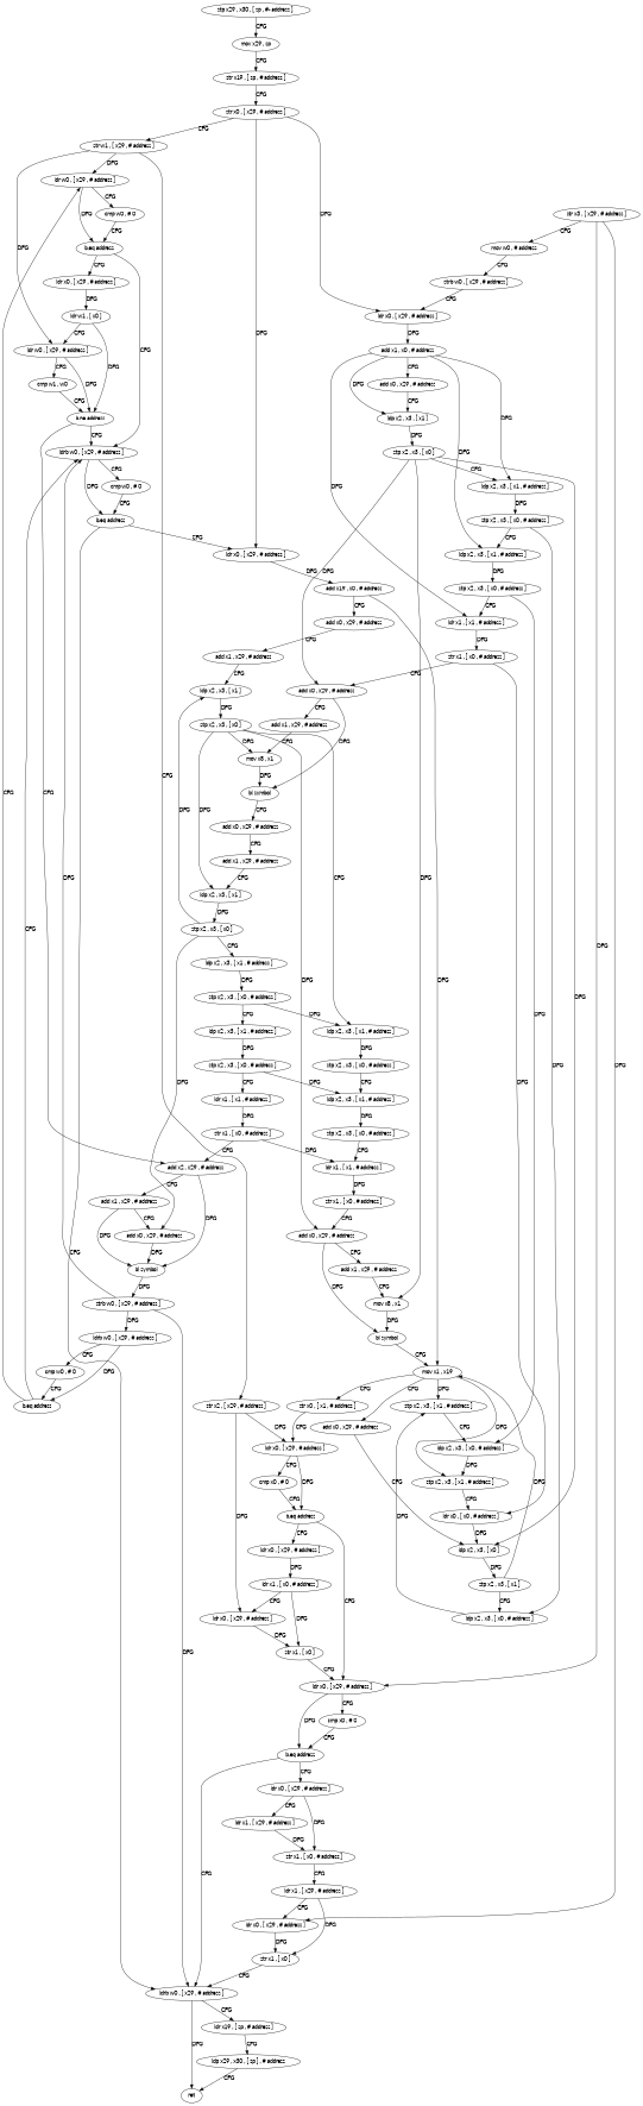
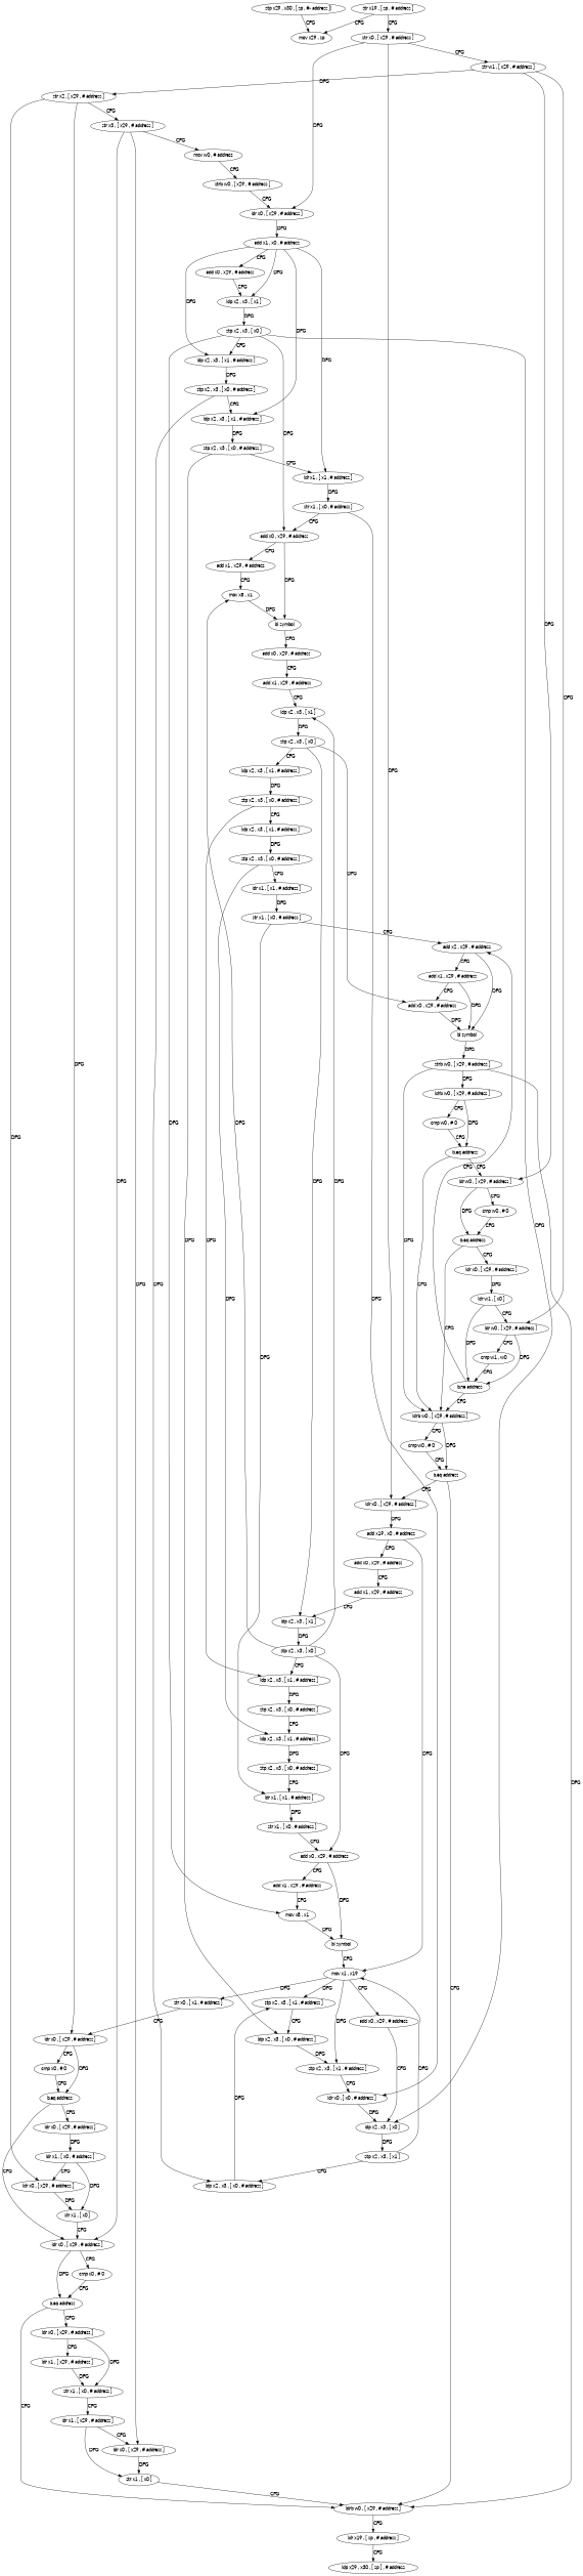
  digraph {
    fontname=Lato
    node [fontname=Lato]
    edge [fontname=Lato]
    n1 [label="stp x29 , x30 , [ sp , #- address ]!"]
    n2 [label="mov x29 , sp"]
    n3 [label="str x19 , [ sp , # address ]"]
    n4 [label="str x0 , [ x29 , # address ]"]
    n5 [label="str w1 , [ x29 , # address ]"]
    n6 [label="ldr x0 , [ x29 , # address ]"]
    n7 [label="ldr x0 , [ x29 , # address ]"]
    n8 [label="str x2 , [ x29 , # address ]"]
    n9 [label="ldr w0 , [ x29 , # address ]"]
    n10 [label="ldr w0 , [ x29 , # address ]"]
    n11 [label="add x1 , x0 , # address"]
    n12 [label="add x19 , x0 , # address"]
    n13 [label="str x3 , [ x29 , # address ]"]
    n14 [label="ldr x0 , [ x29 , # address ]"]
    n15 [label="ldr x0 , [ x29 , # address ]"]
    n16 [label="cmp w0 , # 0"]
    n17 [label="b.eq address"]
    n18 [label="b.ne address"]
    n19 [label="cmp w1 , w0"]
    n20 [label="mov w0 , # address"]
    n21 [label="ldr x0 , [ x29 , # address ]"]
    n22 [label="ldr x0 , [ x29 , # address ]"]
    n23 [label="cmp x0 , # 0"]
    n24 [label="b.eq address"]
    n25 [label="str x1 , [ x0 ]"]
    n26 [label="strb w0 , [ x29 , # address ]"]
    n27 [label="cmp x0 , # 0"]
    n28 [label="b.eq address"]
    n29 [label="str x1 , [ x0 ]"]
    n30 [label="add x0 , x29 , # address"]
    n31 [label="ldp x2 , x3 , [ x1 ]"]
    n32 [label="ldp x2 , x3 , [ x1 , # address ]"]
    n33 [label="ldp x2 , x3 , [ x1 , # address ]"]
    n34 [label="ldr x1 , [ x1 , # address ]"]
    n35 [label="stp x2 , x3 , [ x0 ]"]
    n36 [label="stp x2 , x3 , [ x0 , # address ]"]
    n37 [label="stp x2 , x3 , [ x0 , # address ]"]
    n38 [label="str x1 , [ x0 , # address ]"]
    n39 [label="add x0 , x29 , # address"]
    n40 [label="mov x8 , x1"]
    n41 [label="ldp x2 , x3 , [ x0 ]"]
    n42 [label="add x1 , x29 , # address"]
    n43 [label="bl symbol"]
    n44 [label="bl symbol"]
    n45 [label="stp x2 , x3 , [ x1 ]"]
    n46 [label="ldp x2 , x3 , [ x0 , # address ]"]
    n47 [label="stp x2 , x3 , [ x1 , # address ]"]
    n48 [label="ldp x2 , x3 , [ x0 , # address ]"]
    n49 [label="stp x2 , x3 , [ x1 , # address ]"]
    n50 [label="ldr x0 , [ x0 , # address ]"]
    n51 [label="mov x8 , x1"]
    n52 [label="add x0 , x29 , # address"]
    n53 [label="add x1 , x29 , # address"]
    n54 [label="ldp x2 , x3 , [ x1 ]"]
    n55 [label="stp x2 , x3 , [ x0 ]"]
    n56 [label="ldp x2 , x3 , [ x1 , # address ]"]
    n57 [label="ldp x2 , x3 , [ x1 ]"]
    n58 [label="add x0 , x29 , # address"]
    n59 [label="stp x2 , x3 , [ x0 , # address ]"]
    n60 [label="stp x2 , x3 , [ x0 ]"]
    n61 [label="bl symbol"]
    n62 [label="ldp x2 , x3 , [ x1 , # address ]"]
    n63 [label="ldp x2 , x3 , [ x1 , # address ]"]
    n64 [label="stp x2 , x3 , [ x0 , # address ]"]
    n65 [label="stp x2 , x3 , [ x0 , # address ]"]
    n66 [label="ldr x1 , [ x1 , # address ]"]
    n67 [label="ldp x2 , x3 , [ x1 , # address ]"]
    n68 [label="str x1 , [ x0 , # address ]"]
    n69 [label="stp x2 , x3 , [ x0 , # address ]"]
    n70 [label="add x2 , x29 , # address"]
    n71 [label="ldr x1 , [ x1 , # address ]"]
    n72 [label="add x1 , x29 , # address"]
    n73 [label="str x1 , [ x0 , # address ]"]
    n74 [label="strb w0 , [ x29 , # address ]"]
    n75 [label="ldrb w0 , [ x29 , # address ]"]
    n76 [label="cmp w0 , # 0"]
    n77 [label="b.eq address"]
    n78 [label="ldrb w0 , [ x29 , # address ]"]
    n79 [label="ldr x19 , [ sp , # address ]"]
-   n80 [label=ret]
    n81 [label="ldp x29 , x30 , [ sp ] , # address"]
    n82 [label="add x0 , x29 , # address"]
    n83 [label="mov x1 , x19"]
    n84 [label="ldr x0 , [ x29 , # address ]"]
    n85 [label="ldr w1 , [ x0 ]"]
    n86 [label="add x1 , x29 , # address"]
    n87 [label="add x0 , x29 , # address"]
    n88 [label="str x0 , [ x1 , # address ]"]
    n89 [label="add x0 , x29 , # address"]
    n90 [label="add x1 , x29 , # address"]
    n91 [label="ldr x0 , [ x29 , # address ]"]
    n92 [label="ldr x1 , [ x0 , # address ]"]
    n93 [label="ldr x0 , [ x29 , # address ]"]
    n94 [label="ldr x1 , [ x29 , # address ]"]
    n95 [label="str x1 , [ x0 , # address ]"]
    n96 [label="ldr x1 , [ x29 , # address ]"]
    n97 [label="ldrb w0 , [ x29 , # address ]"]
    n98 [label="cmp w0 , # 0"]
    n99 [label="b.eq address"]
    n1 -> n2 [label=CFG]
-   n2 -> n3 [label=CFG]
+   n3 -> n2 [label=CFG]
    n3 -> n4 [label=CFG]
    n4 -> n5 [label=CFG]
    n4 -> n6 [label=DFG]
    n4 -> n7 [label=DFG]
-   n5 -> n8 [label=CFG]
+   n5 -> n8 [label=DFG]
    n5 -> n9 [label=DFG]
    n5 -> n10 [label=DFG]
    n6 -> n11 [label=DFG]
    n7 -> n12 [label=DFG]
+   n8 -> n13 [label=CFG]
    n8 -> n14 [label=DFG]
    n8 -> n15 [label=DFG]
    n9 -> n16 [label=CFG]
    n9 -> n17 [label=DFG]
    n10 -> n18 [label=DFG]
    n10 -> n19 [label=CFG]
    n11 -> n30 [label=CFG]
    n11 -> n31 [label=DFG]
    n11 -> n32 [label=DFG]
    n11 -> n33 [label=DFG]
    n11 -> n34 [label=DFG]
    n12 -> n82 [label=CFG]
    n12 -> n83 [label=DFG]
    n13 -> n20 [label=CFG]
    n13 -> n21 [label=DFG]
    n13 -> n22 [label=DFG]
    n14 -> n23 [label=CFG]
    n14 -> n24 [label=DFG]
    n15 -> n25 [label=DFG]
    n16 -> n17 [label=CFG]
    n17 -> n75 [label=CFG]
    n17 -> n84 [label=CFG]
    n18 -> n70 [label=CFG]
    n18 -> n75 [label=CFG]
    n19 -> n18 [label=CFG]
    n20 -> n26 [label=CFG]
    n21 -> n27 [label=CFG]
    n21 -> n28 [label=DFG]
    n22 -> n29 [label=DFG]
    n23 -> n24 [label=CFG]
    n24 -> n21 [label=CFG]
    n24 -> n91 [label=CFG]
    n25 -> n21 [label=CFG]
    n26 -> n6 [label=CFG]
    n27 -> n28 [label=CFG]
    n28 -> n78 [label=CFG]
    n28 -> n93 [label=CFG]
    n29 -> n78 [label=CFG]
    n30 -> n31 [label=CFG]
    n31 -> n35 [label=DFG]
    n32 -> n36 [label=DFG]
    n33 -> n37 [label=DFG]
    n34 -> n38 [label=DFG]
    n35 -> n32 [label=CFG]
    n35 -> n39 [label=DFG]
    n35 -> n40 [label=DFG]
    n35 -> n41 [label=DFG]
    n36 -> n33 [label=CFG]
    n36 -> n46 [label=DFG]
    n37 -> n34 [label=CFG]
    n37 -> n48 [label=DFG]
    n38 -> n39 [label=CFG]
    n38 -> n50 [label=DFG]
    n39 -> n42 [label=CFG]
    n39 -> n43 [label=DFG]
    n40 -> n44 [label=DFG]
    n41 -> n45 [label=DFG]
    n42 -> n51 [label=CFG]
    n43 -> n52 [label=CFG]
    n44 -> n83 [label=CFG]
    n45 -> n46 [label=CFG]
    n45 -> n83 [label=DFG]
    n46 -> n47 [label=DFG]
    n47 -> n48 [label=CFG]
    n48 -> n49 [label=DFG]
    n49 -> n50 [label=CFG]
    n50 -> n41 [label=DFG]
    n51 -> n43 [label=DFG]
    n52 -> n53 [label=CFG]
    n53 -> n54 [label=CFG]
    n54 -> n55 [label=DFG]
    n55 -> n56 [label=CFG]
    n55 -> n57 [label=DFG]
    n55 -> n58 [label=DFG]
    n56 -> n59 [label=DFG]
    n57 -> n60 [label=DFG]
    n58 -> n61 [label=DFG]
    n59 -> n62 [label=CFG]
    n59 -> n63 [label=DFG]
    n60 -> n51 [label=DFG]
    n60 -> n54 [label=DFG]
    n60 -> n63 [label=CFG]
    n60 -> n89 [label=DFG]
    n61 -> n74 [label=DFG]
    n62 -> n64 [label=DFG]
    n63 -> n65 [label=DFG]
    n64 -> n66 [label=CFG]
    n64 -> n67 [label=DFG]
    n65 -> n67 [label=CFG]
    n66 -> n68 [label=DFG]
    n67 -> n69 [label=DFG]
    n68 -> n70 [label=CFG]
    n68 -> n71 [label=DFG]
    n69 -> n71 [label=CFG]
    n70 -> n61 [label=DFG]
    n70 -> n72 [label=CFG]
    n71 -> n73 [label=DFG]
    n72 -> n58 [label=CFG]
    n72 -> n61 [label=DFG]
    n73 -> n89 [label=CFG]
    n74 -> n75 [label=DFG]
    n74 -> n78 [label=DFG]
    n74 -> n97 [label=DFG]
    n75 -> n76 [label=CFG]
    n75 -> n77 [label=DFG]
    n76 -> n77 [label=CFG]
    n77 -> n7 [label=CFG]
    n77 -> n78 [label=CFG]
    n78 -> n79 [label=CFG]
-   n78 -> n80 [label=DFG]
    n79 -> n81 [label=CFG]
-   n81 -> n80 [label=CFG]
    n82 -> n86 [label=CFG]
    n83 -> n47 [label=DFG]
    n83 -> n49 [label=DFG]
    n83 -> n87 [label=CFG]
-   n83 -> n88 [label=CFG]
+   n83 -> n88 [label=DFG]
    n84 -> n85 [label=DFG]
    n85 -> n10 [label=CFG]
    n85 -> n18 [label=DFG]
    n86 -> n57 [label=CFG]
    n87 -> n41 [label=CFG]
    n88 -> n14 [label=CFG]
    n89 -> n44 [label=DFG]
    n89 -> n90 [label=CFG]
    n90 -> n40 [label=CFG]
    n91 -> n92 [label=DFG]
    n92 -> n15 [label=CFG]
    n92 -> n25 [label=DFG]
    n93 -> n94 [label=CFG]
    n93 -> n95 [label=DFG]
    n94 -> n95 [label=DFG]
    n95 -> n96 [label=CFG]
    n96 -> n22 [label=CFG]
    n96 -> n29 [label=DFG]
    n97 -> n98 [label=CFG]
    n97 -> n99 [label=DFG]
    n98 -> n99 [label=CFG]
    n99 -> n9 [label=CFG]
    n99 -> n75 [label=CFG]
  }
